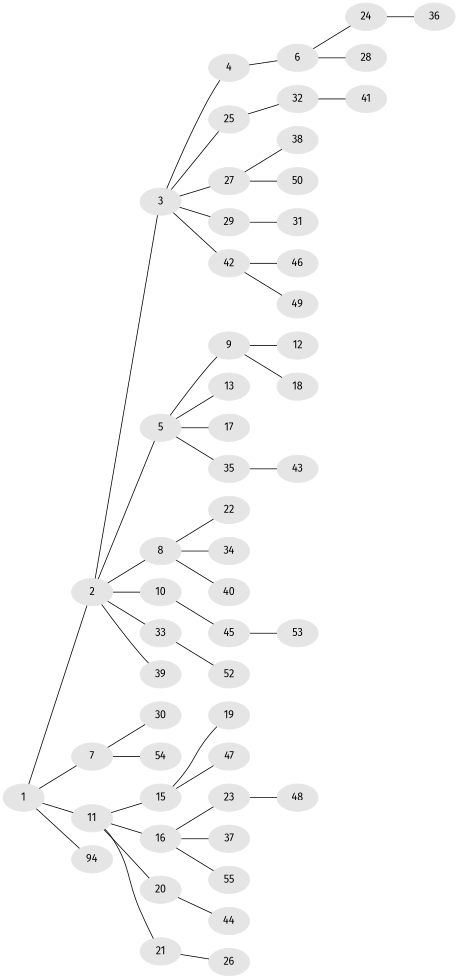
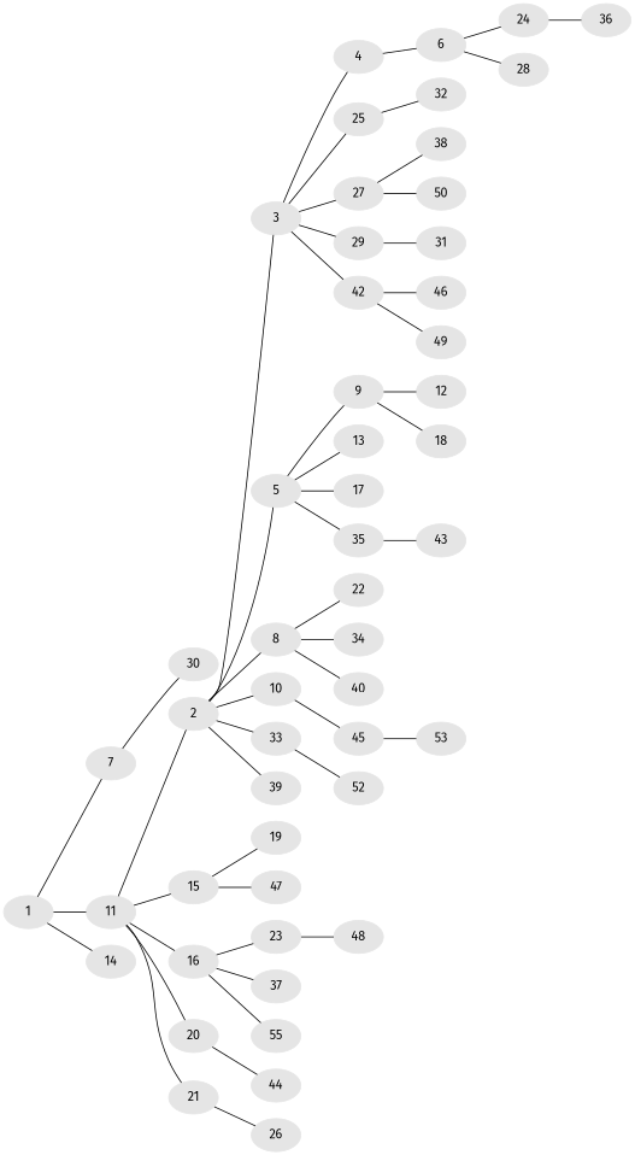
  graph {
    fontname="Fira Sans"
    rankdir=LR
    node [color=gray90 fontname="Fira Sans" style=filled]
    edge [fontname="Fira Sans"]
    1
    2
    7
    11
-   14 [label=94]
+   14
    3
    5
    8
    10
    33
    39
    30
-   54
    15
    16
    20
    21
    4
    25
    27
    29
    42
    9
    13
    17
    35
    22
    34
    40
    45
    52
    6
    32
    38
    50
    31
    46
    49
    24
    28
    12
    18
    43
    36
    53
    19
    47
    23
    37
    55
    44
    26
    48
-   41
-   1 -- 2
+   11 -- 2
    1 -- 7
    1 -- 11
    1 -- 14
    2 -- 3
    2 -- 5
    2 -- 8
    2 -- 10
    2 -- 33
    2 -- 39
    7 -- 30
-   7 -- 54
    11 -- 15
    11 -- 16
    11 -- 20
    11 -- 21
    3 -- 4
    3 -- 25
    3 -- 27
    3 -- 29
    3 -- 42
    5 -- 9
    5 -- 13
    5 -- 17
    5 -- 35
    8 -- 22
    8 -- 34
    8 -- 40
    10 -- 45
    33 -- 52
    15 -- 19
    15 -- 47
    16 -- 23
    16 -- 37
    16 -- 55
    20 -- 44
    21 -- 26
    4 -- 6
    25 -- 32
    27 -- 38
    27 -- 50
    29 -- 31
    42 -- 46
    42 -- 49
    9 -- 12
    9 -- 18
    35 -- 43
    45 -- 53
    6 -- 24
    6 -- 28
-   32 -- 41
    24 -- 36
    23 -- 48
  }
